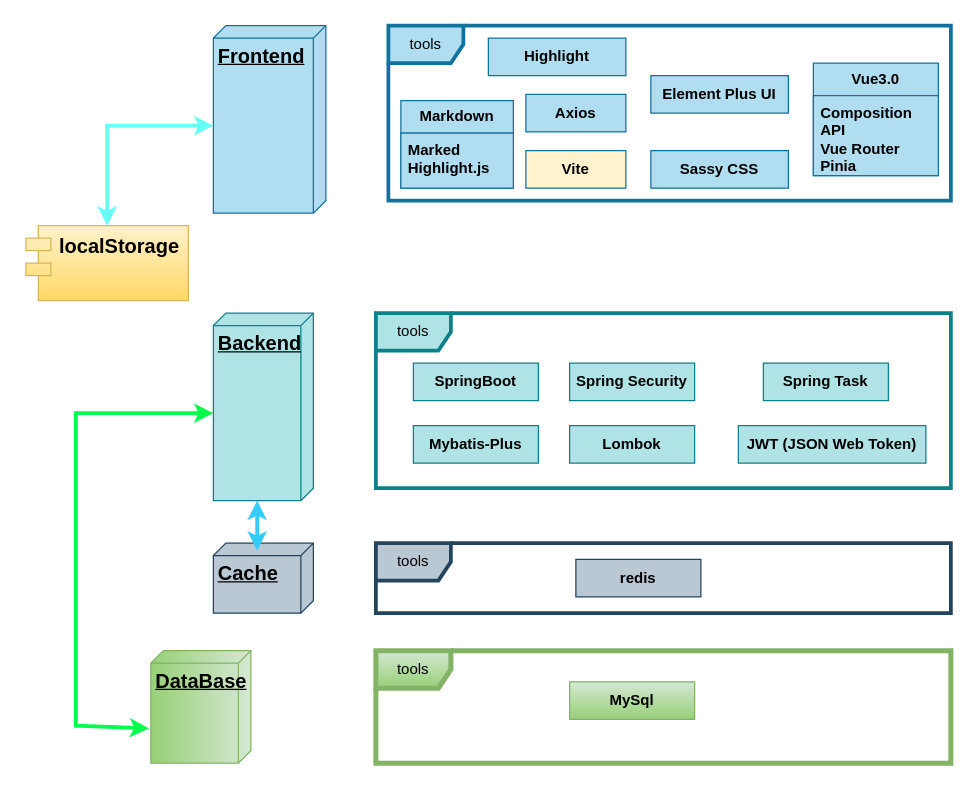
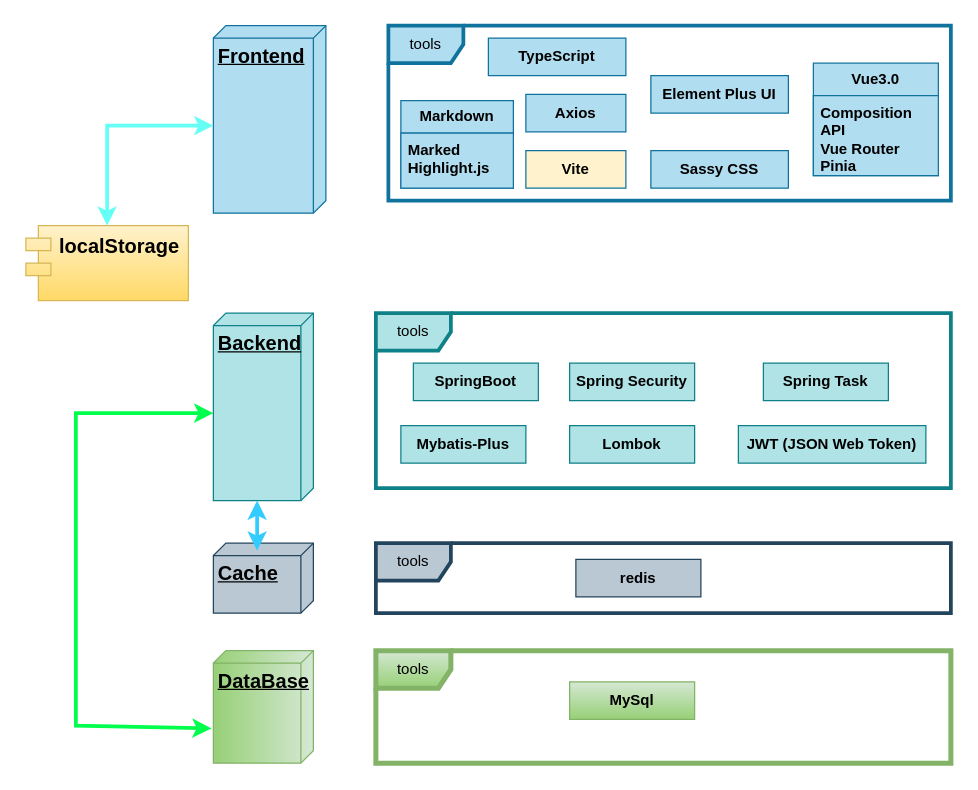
  <mxCell id="0" />
  <mxCell id="1" parent="0" />
  <mxCell id="2" value="&lt;b&gt;&lt;font style=&quot;font-size: 16px;&quot;&gt;Frontend&lt;/font&gt;&lt;/b&gt;" style="verticalAlign=top;align=left;spacingTop=8;spacingLeft=2;spacingRight=12;shape=cube;size=10;direction=south;fontStyle=4;html=1;whiteSpace=wrap;fillColor=#b1ddf0;strokeColor=#10739e;" vertex="1" parent="1"><mxGeometry x="170" width="90" height="150" as="geometry" y="20" /></mxCell>
  <mxCell id="3" value="tools" style="shape=umlFrame;whiteSpace=wrap;html=1;pointerEvents=0;fillColor=#b1ddf0;strokeColor=#10739e;strokeWidth=3;" vertex="1" parent="1"><mxGeometry x="310" width="450" height="140" as="geometry" y="20" /></mxCell>
  <mxCell id="4" value="&lt;b&gt;&lt;font style=&quot;font-size: 16px;&quot;&gt;Backend&lt;/font&gt;&lt;/b&gt;" style="verticalAlign=top;align=left;spacingTop=8;spacingLeft=2;spacingRight=12;shape=cube;size=10;direction=south;fontStyle=4;html=1;whiteSpace=wrap;fillColor=#b0e3e6;strokeColor=#0e8088;" vertex="1" parent="1"><mxGeometry x="170" y="250" width="80" height="150" as="geometry" /></mxCell>
  <mxCell id="5" value="tools" style="shape=umlFrame;whiteSpace=wrap;html=1;pointerEvents=0;fillColor=#b0e3e6;strokeColor=#0e8088;strokeWidth=3;" vertex="1" parent="1"><mxGeometry x="300" y="250" width="460" height="140" as="geometry" /></mxCell>
  <mxCell id="6" value="&lt;font style=&quot;font-size: 16px;&quot;&gt;&lt;b&gt;Cache&lt;/b&gt;&lt;/font&gt;" style="verticalAlign=top;align=left;spacingTop=8;spacingLeft=2;spacingRight=12;shape=cube;size=10;direction=south;fontStyle=4;html=1;whiteSpace=wrap;fillColor=#bac8d3;strokeColor=#23445d;" vertex="1" parent="1"><mxGeometry x="170" y="434" width="80" height="56" as="geometry" /></mxCell>
  <mxCell id="7" value="tools" style="shape=umlFrame;whiteSpace=wrap;html=1;pointerEvents=0;fillColor=#bac8d3;strokeColor=#23445d;strokeWidth=3;" vertex="1" parent="1"><mxGeometry x="300" y="434" width="460" height="56" as="geometry" /></mxCell>
- <mxCell id="8" value="&lt;b&gt;&lt;font style=&quot;font-size: 16px;&quot;&gt;DataBase&lt;/font&gt;&lt;/b&gt;" style="verticalAlign=top;align=left;spacingTop=8;spacingLeft=2;spacingRight=12;shape=cube;size=10;direction=south;fontStyle=4;html=1;whiteSpace=wrap;fillColor=#d5e8d4;strokeColor=#82b366;gradientColor=#97d077;" vertex="1" parent="1"><mxGeometry x="120" y="520" width="80" height="90" as="geometry" /></mxCell>
+ <mxCell id="8" value="&lt;b&gt;&lt;font style=&quot;font-size: 16px;&quot;&gt;DataBase&lt;/font&gt;&lt;/b&gt;" style="verticalAlign=top;align=left;spacingTop=8;spacingLeft=2;spacingRight=12;shape=cube;size=10;direction=south;fontStyle=4;html=1;whiteSpace=wrap;fillColor=#d5e8d4;strokeColor=#82b366;gradientColor=#97d077;" vertex="1" parent="1"><mxGeometry x="170" y="520" width="80" height="90" as="geometry" /></mxCell>
  <mxCell id="9" value="tools" style="shape=umlFrame;whiteSpace=wrap;html=1;pointerEvents=0;fillColor=#d5e8d4;gradientColor=#97d077;strokeColor=#82b366;strokeWidth=4;" vertex="1" parent="1"><mxGeometry x="300" y="520" width="460" height="90" as="geometry" /></mxCell>
  <mxCell id="10" value="&lt;b&gt;&lt;font style=&quot;font-size: 16px;&quot;&gt;localStorage&lt;/font&gt;&lt;/b&gt;" style="shape=module;align=left;spacingLeft=20;align=center;verticalAlign=top;whiteSpace=wrap;html=1;fillColor=#fff2cc;gradientColor=#ffd966;strokeColor=#d6b656;" vertex="1" parent="1"><mxGeometry y="180" width="130" height="60" as="geometry" x="20" /></mxCell>
  <mxCell id="11" value="Vue3.0" style="swimlane;fontStyle=1;childLayout=stackLayout;horizontal=1;startSize=26;fillColor=#b1ddf0;horizontalStack=0;resizeParent=1;resizeParentMax=0;resizeLast=0;collapsible=1;marginBottom=0;whiteSpace=wrap;html=1;strokeColor=#10739e;" vertex="1" parent="1"><mxGeometry x="650" y="50" width="100" height="90" as="geometry" /></mxCell>
  <mxCell id="12" value="Composition API&lt;div&gt;Vue Router&lt;br&gt;Pinia&lt;/div&gt;" style="text;strokeColor=#10739e;fillColor=#b1ddf0;align=left;verticalAlign=top;spacingLeft=4;spacingRight=4;overflow=hidden;rotatable=0;points=[[0,0.5],[1,0.5]];portConstraint=eastwest;whiteSpace=wrap;html=1;fontStyle=1" vertex="1" parent="11"><mxGeometry y="26" width="100" height="64" as="geometry" /></mxCell>
- <mxCell id="13" value="Highlight" style="html=1;whiteSpace=wrap;fillColor=#b1ddf0;strokeColor=#10739e;fontStyle=1" vertex="1" parent="1"><mxGeometry x="390" y="30" width="110" height="30" as="geometry" /></mxCell>
+ <mxCell id="13" value="TypeScript" style="html=1;whiteSpace=wrap;fillColor=#b1ddf0;strokeColor=#10739e;fontStyle=1" vertex="1" parent="1"><mxGeometry x="390" y="30" width="110" height="30" as="geometry" /></mxCell>
  <mxCell id="14" value="Element Plus UI" style="html=1;whiteSpace=wrap;fillColor=#b1ddf0;strokeColor=#10739e;fontStyle=1" vertex="1" parent="1"><mxGeometry x="520" y="60" width="110" height="30" as="geometry" /></mxCell>
  <mxCell id="15" value="Sassy CSS" style="html=1;whiteSpace=wrap;fillColor=#b1ddf0;strokeColor=#10739e;fontStyle=1" vertex="1" parent="1"><mxGeometry x="520" y="120" width="110" height="30" as="geometry" /></mxCell>
  <mxCell id="16" value="Axios" style="html=1;whiteSpace=wrap;fillColor=#b1ddf0;strokeColor=#10739e;fontStyle=1" vertex="1" parent="1"><mxGeometry x="420" y="75" width="80" height="30" as="geometry" /></mxCell>
  <mxCell id="17" value="Markdown" style="swimlane;fontStyle=1;childLayout=stackLayout;horizontal=1;startSize=26;fillColor=#b1ddf0;horizontalStack=0;resizeParent=1;resizeParentMax=0;resizeLast=0;collapsible=1;marginBottom=0;whiteSpace=wrap;html=1;strokeColor=#10739e;" vertex="1" parent="1"><mxGeometry x="320" y="80" width="90" height="70" as="geometry" /></mxCell>
  <mxCell id="18" value="Marked&lt;br&gt;Highlight.js" style="text;strokeColor=#10739e;fillColor=#b1ddf0;align=left;verticalAlign=top;spacingLeft=4;spacingRight=4;overflow=hidden;rotatable=0;points=[[0,0.5],[1,0.5]];portConstraint=eastwest;whiteSpace=wrap;html=1;fontStyle=1" vertex="1" parent="17"><mxGeometry y="26" width="90" height="44" as="geometry" /></mxCell>
  <mxCell id="19" value="Vite" style="html=1;whiteSpace=wrap;fillColor=#fff2cc;strokeColor=#10739e;fontStyle=1;" vertex="1" parent="1"><mxGeometry x="420" y="120" width="80" height="30" as="geometry" /></mxCell>
  <mxCell id="20" value="SpringBoot" style="html=1;whiteSpace=wrap;fillColor=#b0e3e6;strokeColor=#0e8088;fontStyle=1" vertex="1" parent="1"><mxGeometry x="330" y="290" width="100" height="30" as="geometry" /></mxCell>
- <mxCell id="21" value="Mybatis-Plus" style="html=1;whiteSpace=wrap;fillColor=#b0e3e6;strokeColor=#0e8088;fontStyle=1" vertex="1" parent="1"><mxGeometry x="330" y="340" width="100" height="30" as="geometry" /></mxCell>
+ <mxCell id="21" value="Mybatis-Plus" style="html=1;whiteSpace=wrap;fillColor=#b0e3e6;strokeColor=#0e8088;fontStyle=1" vertex="1" parent="1"><mxGeometry x="320" y="340" width="100" height="30" as="geometry" /></mxCell>
  <mxCell id="22" value="Spring Security" style="html=1;whiteSpace=wrap;fillColor=#b0e3e6;strokeColor=#0e8088;fontStyle=1" vertex="1" parent="1"><mxGeometry x="455" y="290" width="100" height="30" as="geometry" /></mxCell>
  <mxCell id="23" value="Lombok" style="html=1;whiteSpace=wrap;fillColor=#b0e3e6;strokeColor=#0e8088;fontStyle=1" vertex="1" parent="1"><mxGeometry x="455" y="340" width="100" height="30" as="geometry" /></mxCell>
  <mxCell id="24" value="Spring Task" style="html=1;whiteSpace=wrap;fillColor=#b0e3e6;strokeColor=#0e8088;fontStyle=1" vertex="1" parent="1"><mxGeometry x="610" y="290" width="100" height="30" as="geometry" /></mxCell>
  <mxCell id="25" value="JWT (JSON Web Token)" style="html=1;whiteSpace=wrap;fillColor=#b0e3e6;strokeColor=#0e8088;fontStyle=1" vertex="1" parent="1"><mxGeometry x="590" y="340" width="150" height="30" as="geometry" /></mxCell>
  <mxCell id="26" value="redis" style="html=1;whiteSpace=wrap;fillColor=#bac8d3;strokeColor=#23445d;fontStyle=1" vertex="1" parent="1"><mxGeometry x="460" y="447" width="100" height="30" as="geometry" /></mxCell>
  <mxCell id="27" value="MySql" style="html=1;whiteSpace=wrap;fillColor=#d5e8d4;gradientColor=#97d077;strokeColor=#82b366;fontStyle=1" vertex="1" parent="1"><mxGeometry x="455" y="545" width="100" height="30" as="geometry" /></mxCell>
  <mxCell id="28" value="" style="endArrow=classic;startArrow=classic;html=1;rounded=0;entryX=0;entryY=0;entryDx=80;entryDy=80;entryPerimeter=0;exitX=0.692;exitY=1.018;exitDx=0;exitDy=0;exitPerimeter=0;strokeWidth=3;strokeColor=#00ff4c;" edge="1" parent="1" source="8" target="4"><mxGeometry width="50" height="50" relative="1" as="geometry"><mxPoint x="500" y="430" as="sourcePoint" /><mxPoint x="550" y="380" as="targetPoint" /><Array as="points"><mxPoint x="60" y="580" /><mxPoint x="60" y="330" /></Array></mxGeometry></mxCell>
  <mxCell id="29" value="" style="endArrow=classic;startArrow=classic;html=1;rounded=0;entryX=0;entryY=0;entryDx=150;entryDy=45;entryPerimeter=0;strokeWidth=3;strokeColor=#33ccff;" edge="1" parent="1" target="4"><mxGeometry width="50" height="50" relative="1" as="geometry"><mxPoint x="205" y="440" as="sourcePoint" /><mxPoint x="550" y="380" as="targetPoint" /></mxGeometry></mxCell>
  <mxCell id="30" value="" style="endArrow=classic;startArrow=classic;html=1;rounded=0;exitX=0;exitY=0;exitDx=80;exitDy=90;exitPerimeter=0;entryX=0.5;entryY=0;entryDx=0;entryDy=0;strokeWidth=3;fillColor=#f9f7ed;strokeColor=#66fff5;" edge="1" parent="1" source="2" target="10"><mxGeometry width="50" height="50" relative="1" as="geometry"><mxPoint x="500" y="310" as="sourcePoint" /><mxPoint x="550" y="260" as="targetPoint" /><Array as="points"><mxPoint x="85" y="100" /></Array></mxGeometry></mxCell>
